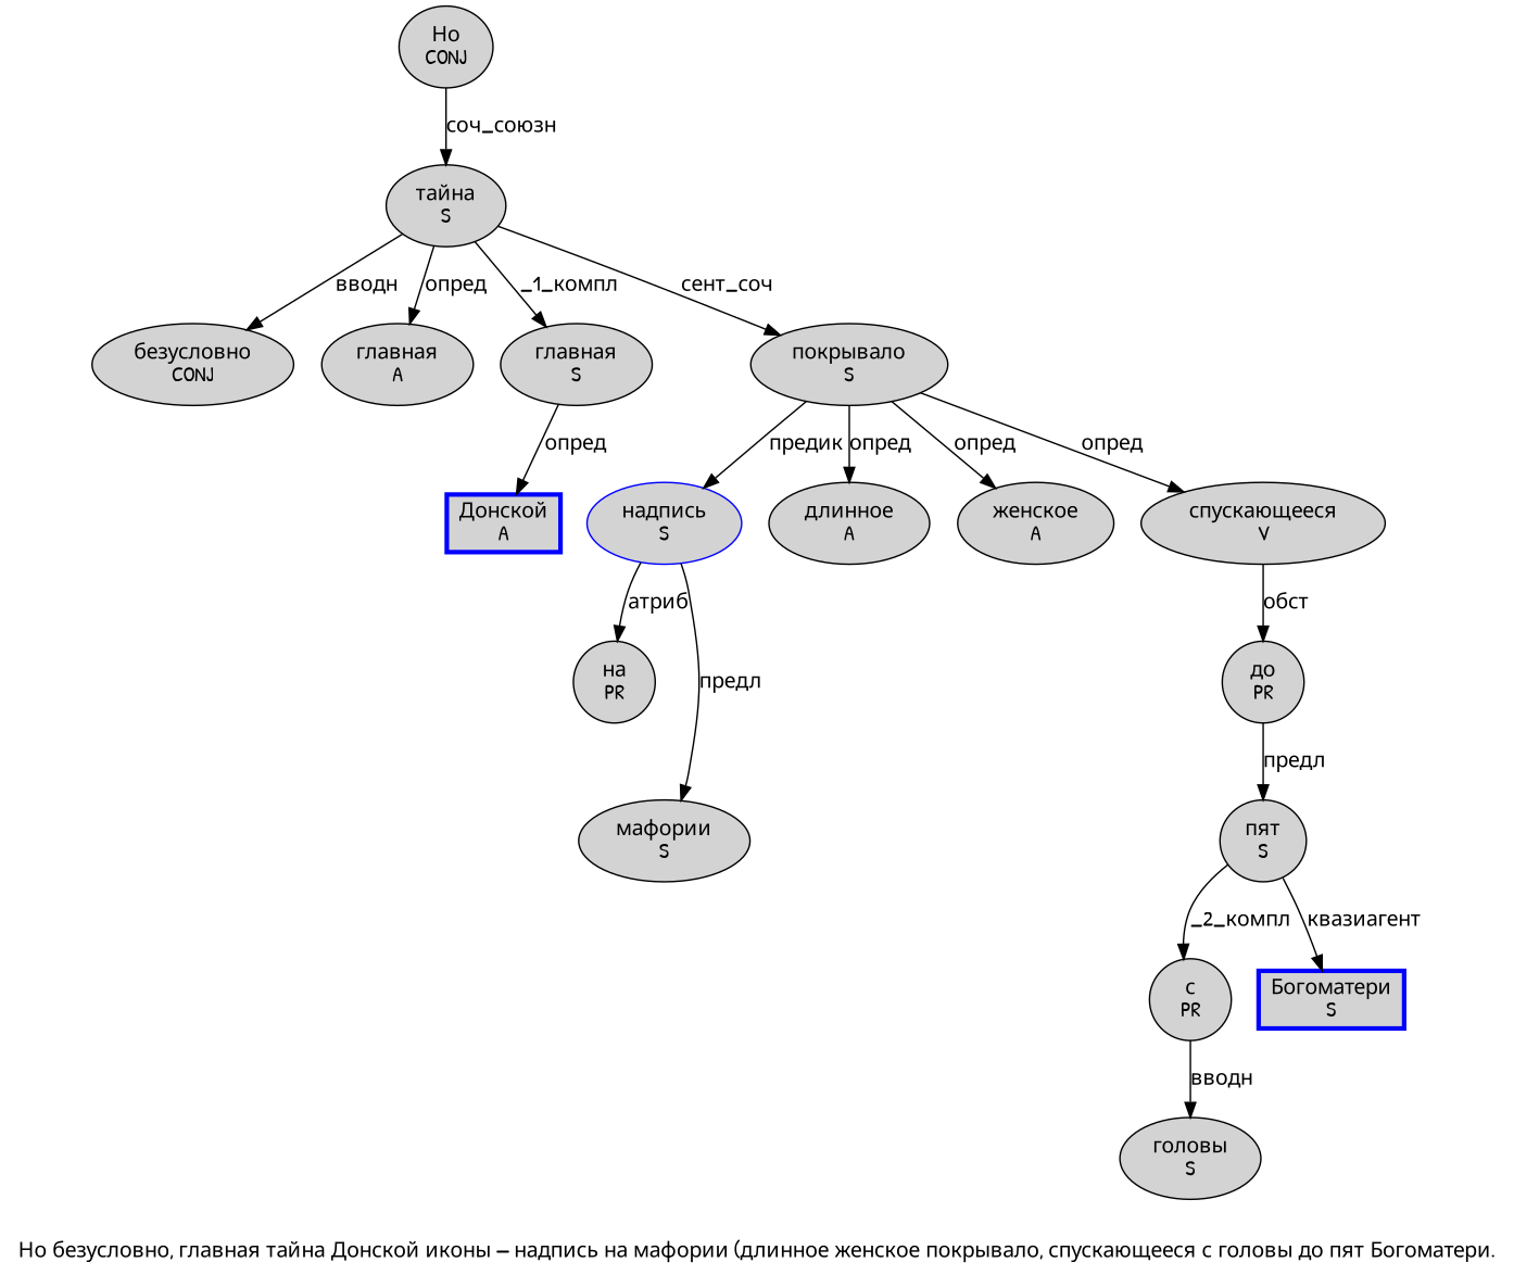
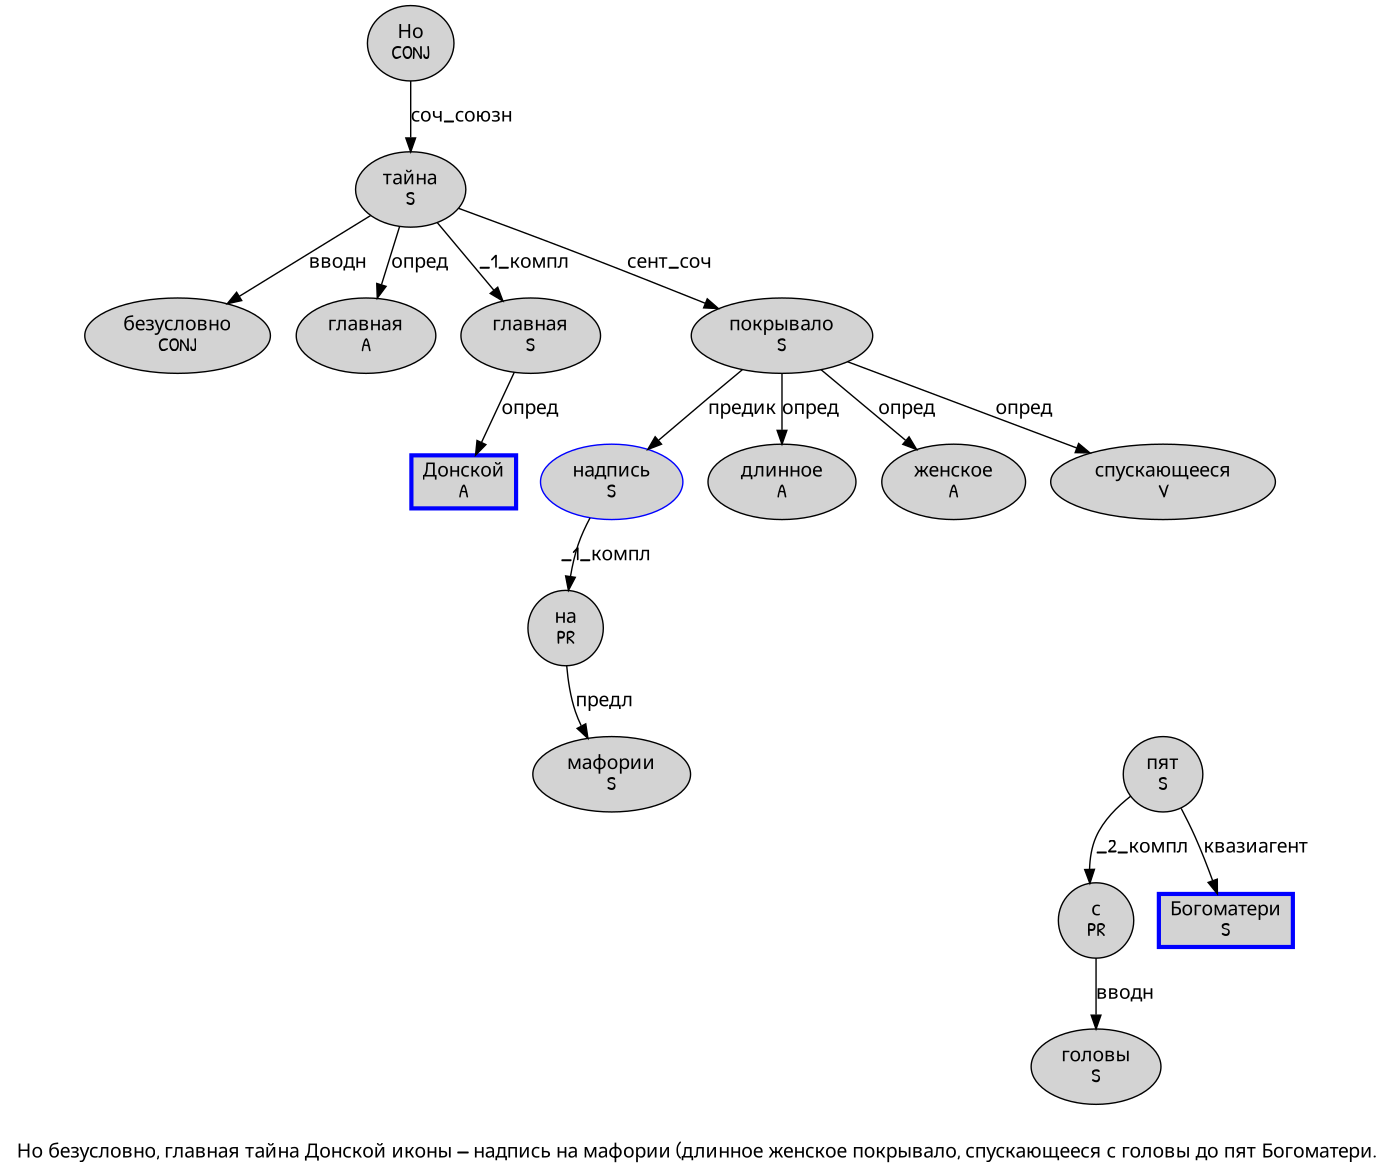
  digraph {
    fontname="Patrick Hand"
    label="Но безусловно, главная тайна Донской иконы — надпись на мафории (длинное женское покрывало, спускающееся с головы до пят Богоматери."
    node [fillcolor=lightgray fontname="Patrick Hand" penwidth=1 shape=ellipse style=filled]
    edge [fontname="Patrick Hand"]
    n1 [label="Но\nCONJ"]
    n2 [label="тайна\nS"]
    n3 [label="безусловно\nCONJ"]
    n4 [label="главная\nA"]
    n5 [label="главная\nS"]
    n6 [label="покрывало\nS"]
    n7 [color=blue label="Донской\nA" penwidth=3 shape=box]
    n8 [color=blue label="надпись\nS"]
    n9 [label="длинное\nA"]
    n10 [label="женское\nA"]
    n11 [label="спускающееся\nV"]
    n12 [label="на\nPR"]
    n13 [label="мафории\nS"]
-   n14 [label="до\nPR"]
    n15 [label="с\nPR"]
    n16 [label="головы\nS"]
    n17 [label="пят\nS"]
    n18 [color=blue label="Богоматери\nS" penwidth=3 shape=box]
    n1 -> n2 [label="соч_союзн"]
    n2 -> n3 [label="вводн"]
    n2 -> n4 [label="опред"]
    n2 -> n5 [label="_1_компл"]
    n2 -> n6 [label="сент_соч"]
    n5 -> n7 [label="опред"]
    n6 -> n8 [label="предик"]
    n6 -> n9 [label="опред"]
    n6 -> n10 [label="опред"]
    n6 -> n11 [label="опред"]
-   n8 -> n12 [label="атриб"]
-   n11 -> n14 [label="обст"]
-   n8 -> n13 [label="предл"]
-   n14 -> n17 [label="предл"]
+   n8 -> n12 [label="_1_компл"]
+   n12 -> n13 [label="предл"]
    n15 -> n16 [label="вводн"]
    n17 -> n15 [label="_2_компл"]
    n17 -> n18 [label="квазиагент"]
  }
